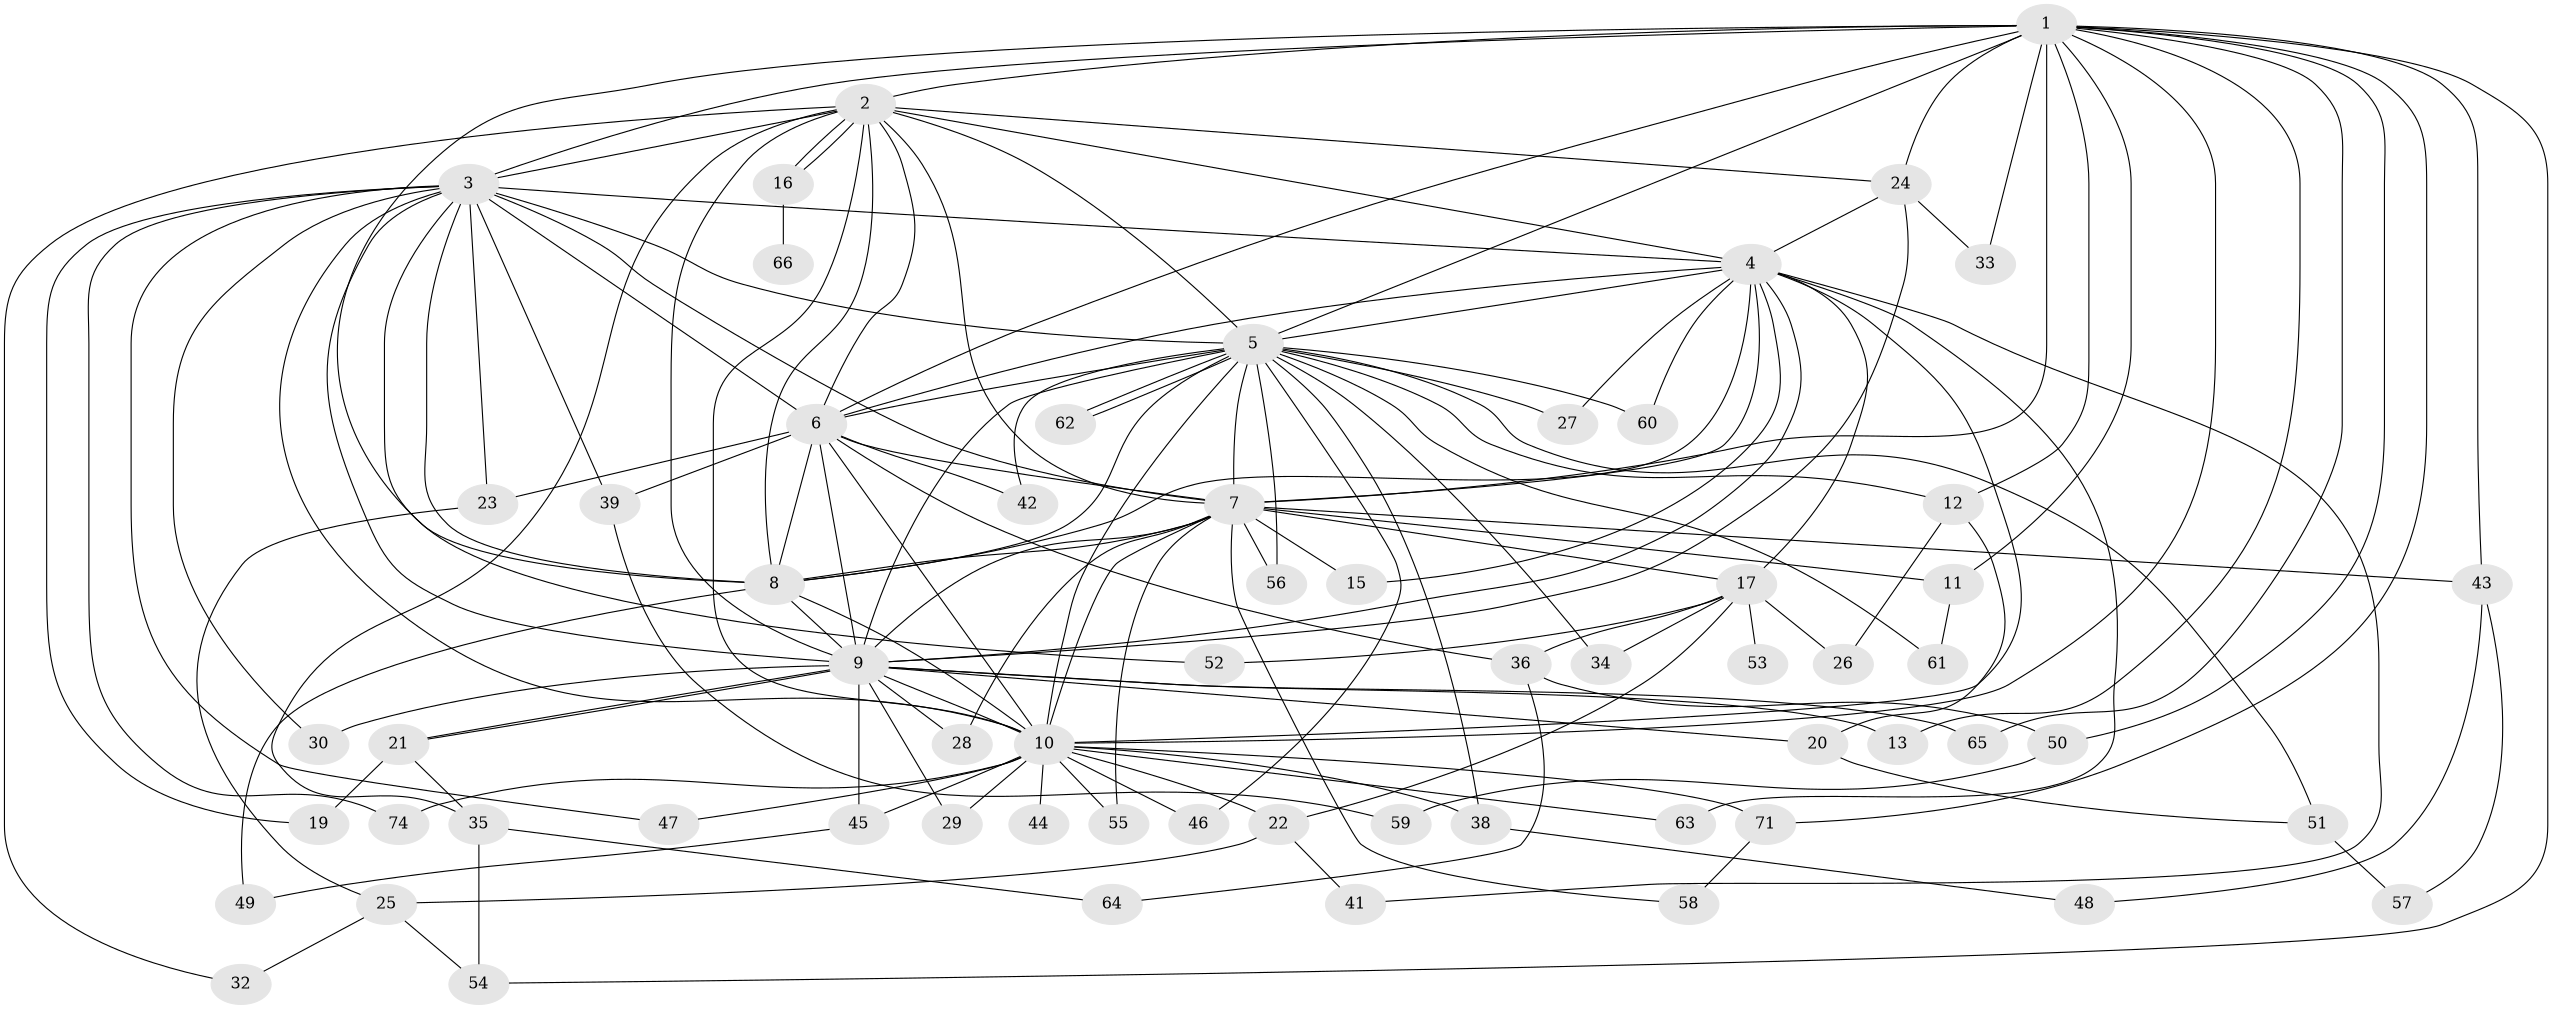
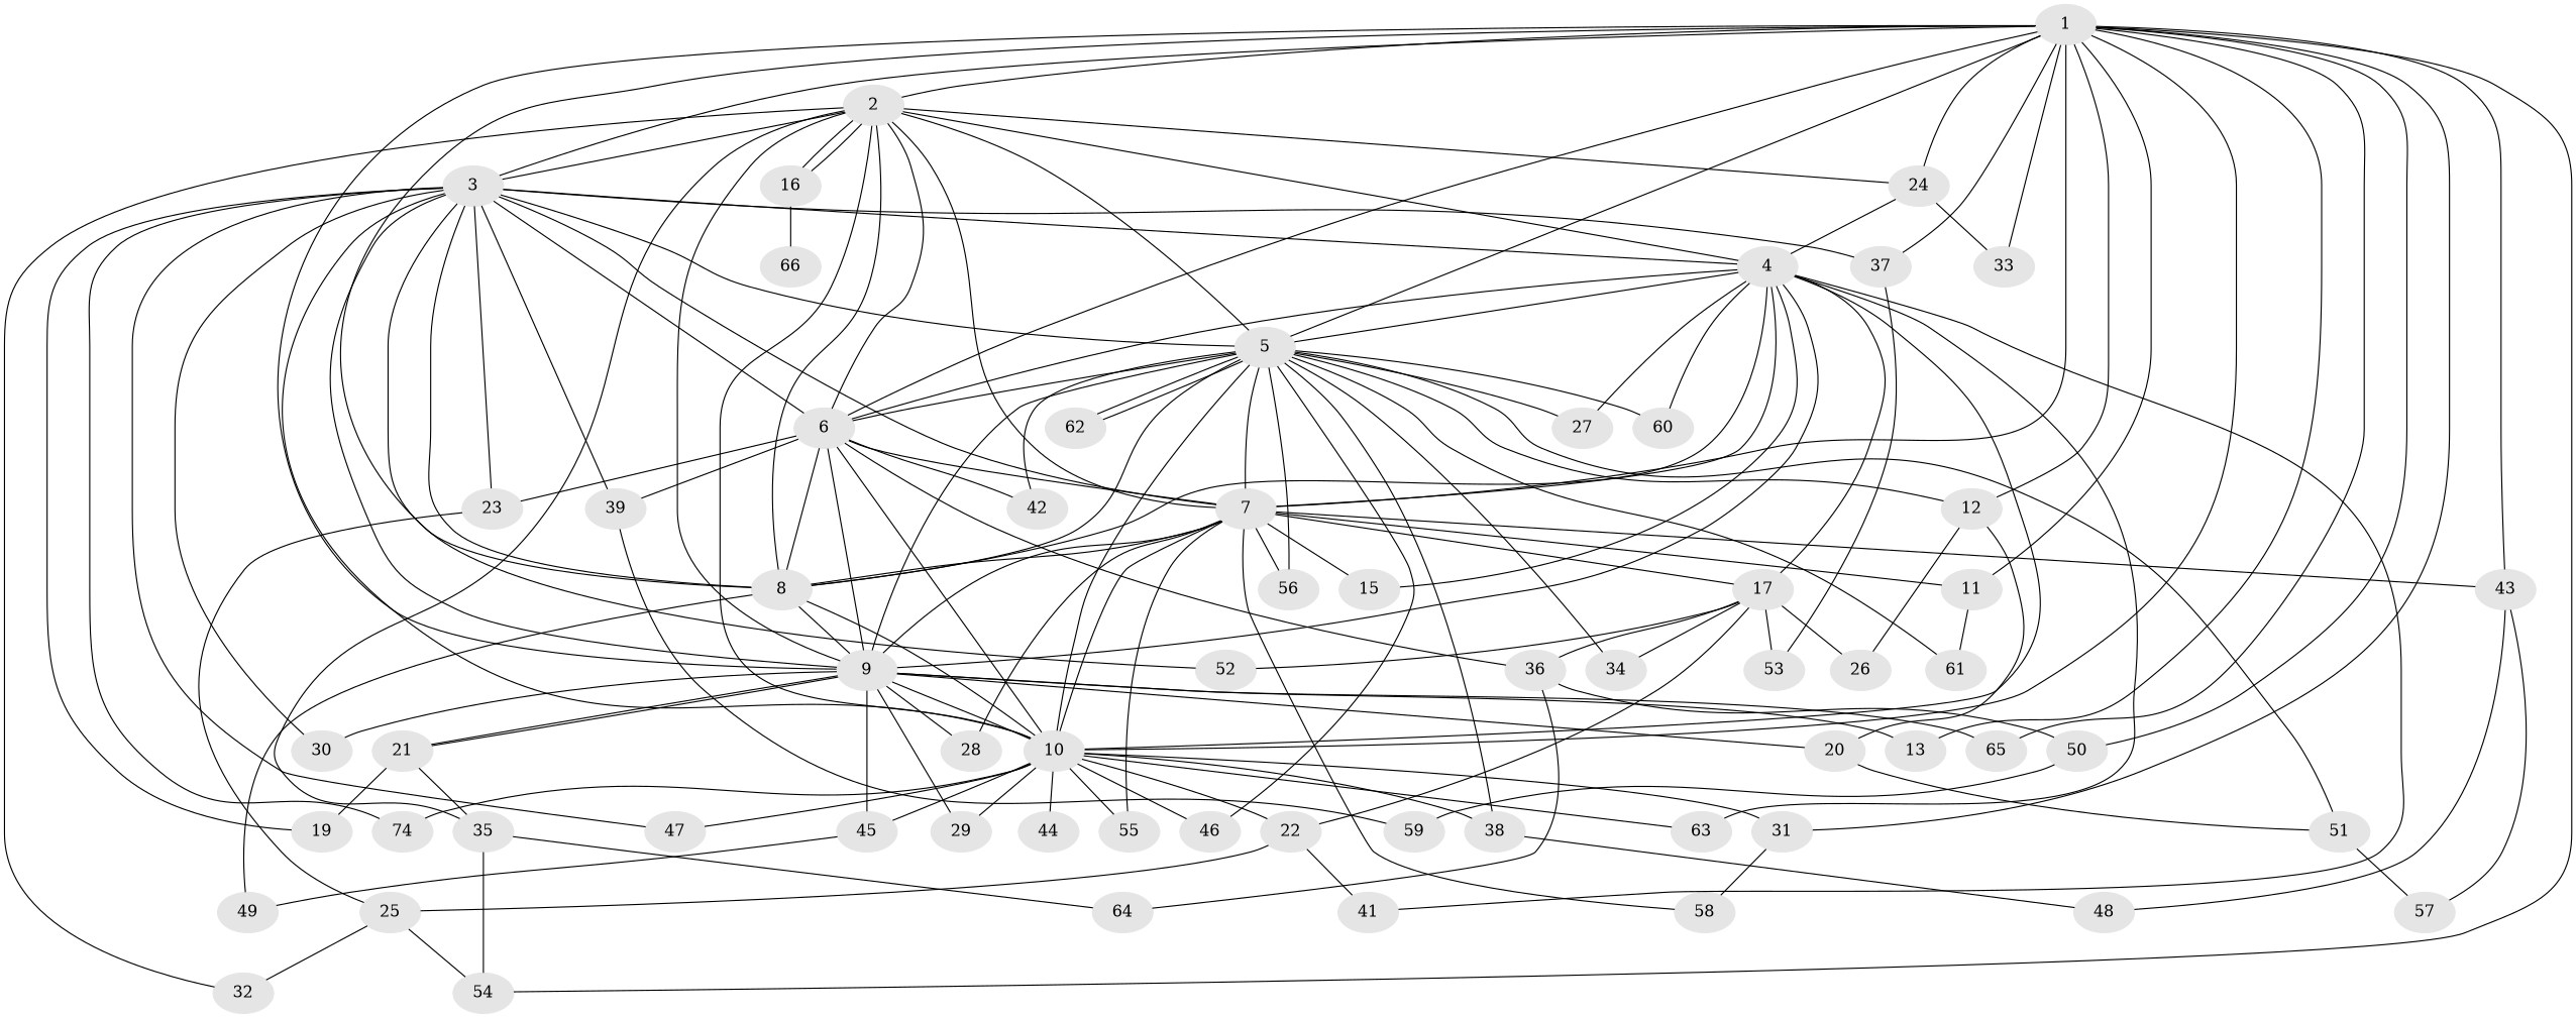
  graph {
    node [color=gray90 style=filled]
    1
    2
    3
    5
    6
    7
    8
    9
    10
    11
    12
    13
    24
-   31 [label=71]
+   31
    33
+   37
    43
    50
    54
    65
    4
    16
    32
    35
    n25 [label=74]
    19
    23
    30
    39
    47
    52
    15
    17
    27
    41
    60
    63
    34
    38
    42
    46
    51
    56
    61
    62
    36
    28
    55
    58
    49
    20
    21
    29
    45
    22
    44
    26
    53
    48
    57
    59
    66
    64
    25
    1 -- 2
    1 -- 3
    1 -- 5
    1 -- 6
    1 -- 7
    1 -- 8
-   24 -- 9
+   1 -- 9
    1 -- 10
    1 -- 11
    1 -- 12
    1 -- 13
    1 -- 24
    1 -- 31
    1 -- 33
+   1 -- 37
    1 -- 43
    1 -- 50
    1 -- 54
    1 -- 65
    2 -- 3
    2 -- 5
    2 -- 6
    2 -- 7
    2 -- 8
    2 -- 9
    2 -- 10
    2 -- 24
    2 -- 4
    2 -- 16
    2 -- 16
    2 -- 32
    2 -- 35
    3 -- 5
    3 -- 6
    3 -- 7
    3 -- 8
    3 -- 9
    3 -- 10
+   3 -- 37
    3 -- 4
    3 -- n25
    3 -- 19
    3 -- 23
    3 -- 30
    3 -- 39
    3 -- 47
    3 -- 52
    5 -- 6
    5 -- 7
    5 -- 8
    5 -- 9
    5 -- 10
    5 -- 12
    5 -- 27
    5 -- 60
    5 -- 34
    5 -- 38
    5 -- 42
    5 -- 46
    5 -- 51
    5 -- 56
    5 -- 61
    5 -- 62
    5 -- 62
    6 -- 7
    6 -- 8
    6 -- 9
    6 -- 10
    6 -- 23
    6 -- 39
    6 -- 42
    6 -- 36
    7 -- 8
    7 -- 9
    7 -- 10
    7 -- 11
    7 -- 43
    7 -- 15
    7 -- 17
    7 -- 56
    7 -- 28
    7 -- 55
    7 -- 58
    8 -- 9
    8 -- 10
    8 -- 49
    9 -- 10
    9 -- 13
    9 -- 65
    9 -- 30
    9 -- 28
    9 -- 20
    9 -- 21
    9 -- 21
    9 -- 29
    9 -- 45
    10 -- 31
    10 -- n25
    10 -- 47
    10 -- 63
    10 -- 38
    10 -- 46
    10 -- 55
    10 -- 29
    10 -- 45
    10 -- 22
    10 -- 44
    11 -- 61
    12 -- 20
    12 -- 26
    24 -- 33
    24 -- 4
    31 -- 58
+   37 -- 53
    43 -- 48
    43 -- 57
    50 -- 59
    4 -- 5
    4 -- 6
    4 -- 7
    4 -- 8
    4 -- 9
    4 -- 10
    4 -- 15
    4 -- 17
    4 -- 27
    4 -- 41
    4 -- 60
    4 -- 63
    16 -- 66
    35 -- 54
    35 -- 64
    23 -- 25
    39 -- 59
    17 -- 52
    17 -- 34
    17 -- 36
    17 -- 22
    17 -- 26
    17 -- 53
    38 -- 48
    51 -- 57
    36 -- 50
    36 -- 64
    20 -- 51
    21 -- 35
    21 -- 19
    45 -- 49
    22 -- 41
    22 -- 25
    25 -- 54
    25 -- 32
  }
